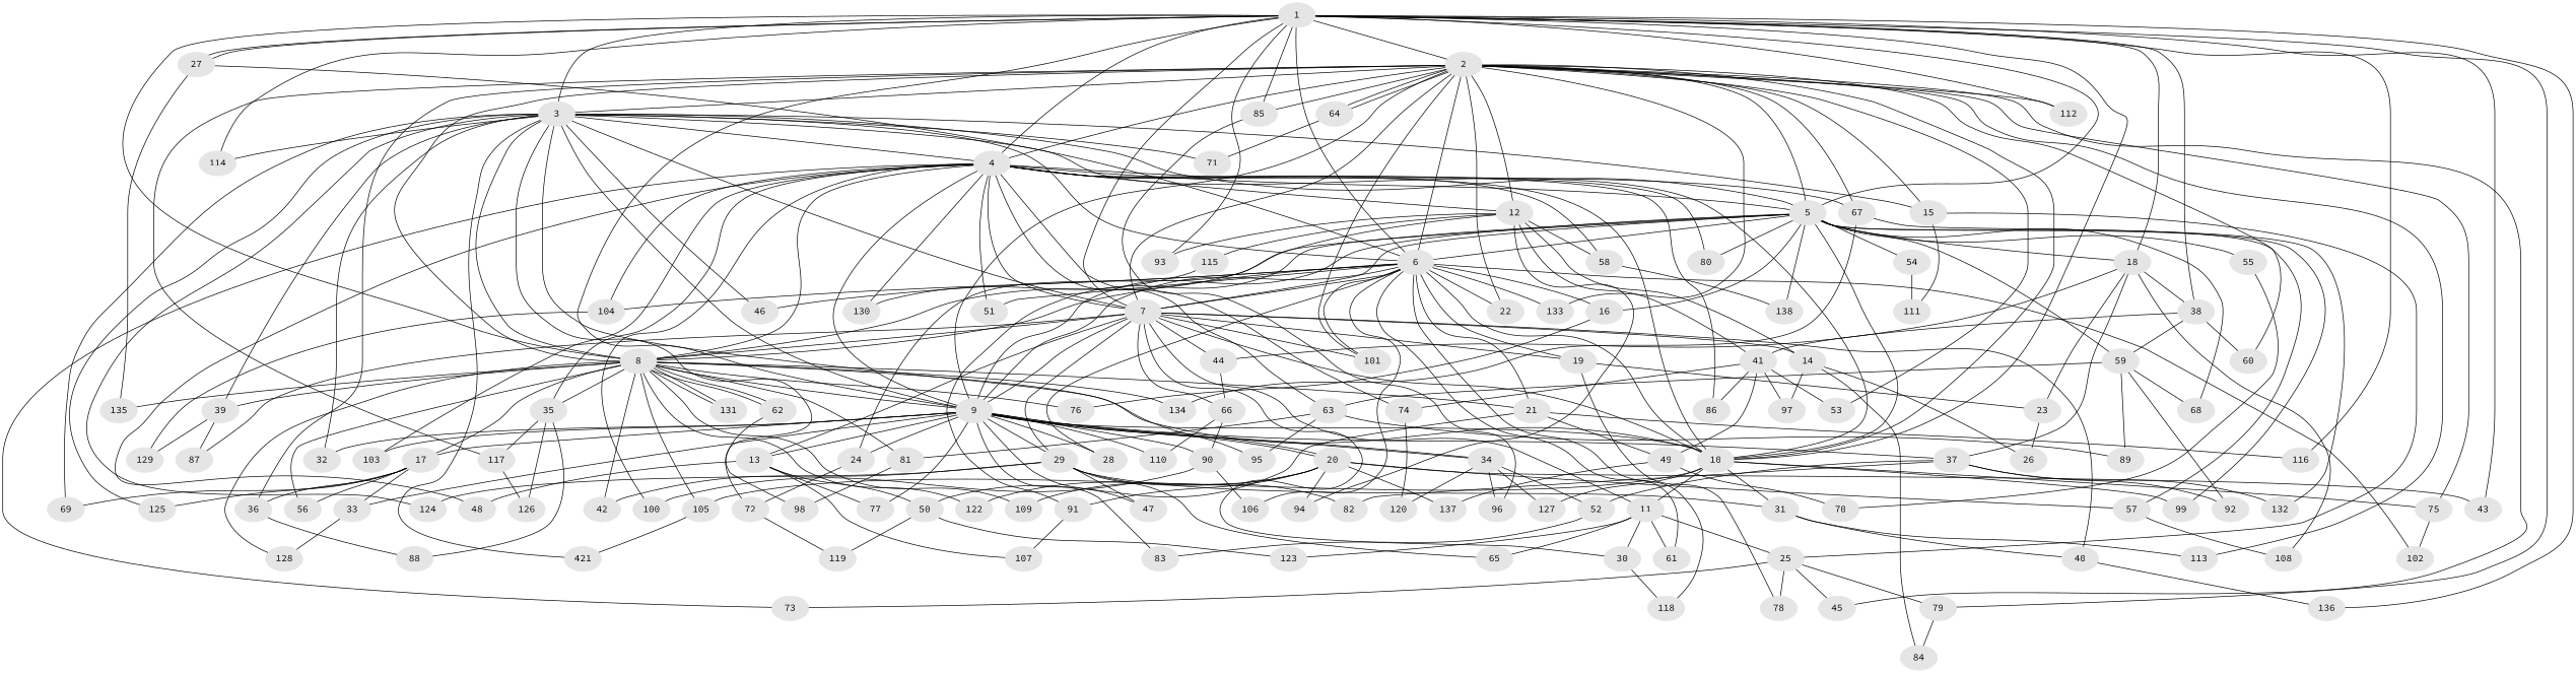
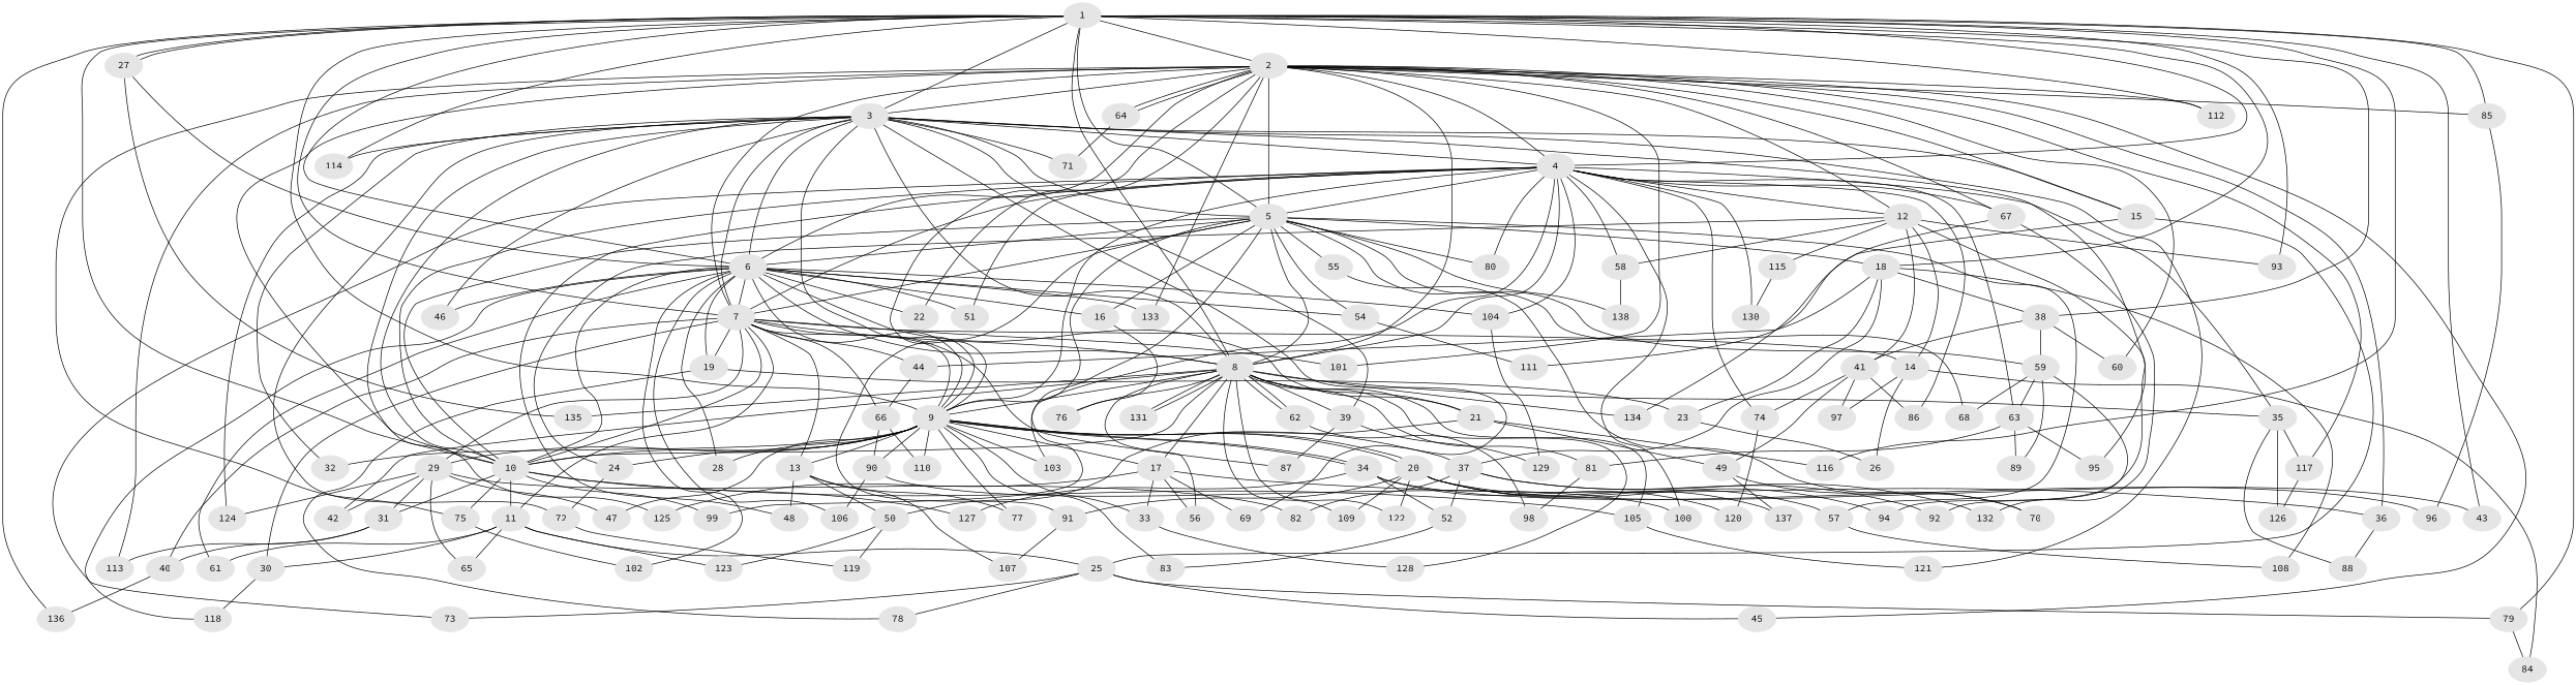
  graph {
    fontname="Source Code Pro"
    node [color=gray90 fontname="Source Code Pro" style=filled]
    edge [fontname="Source Code Pro"]
    1
    2
    3
    4
    5
    6
    7
    8
    9
    10
    18
    27
    38
    43
    79
    85
    93
    112
    114
    116
    136
    12
    15
    22
    36
    45
-   53
    60
    64
    67
    75
    101
    113
    117
    133
    32
    39
    46
    69
    71
    72
    95
-   121 [label=421]
+   121
    124
    125
    35
    48
    51
    58
    63
    73
    74
    80
    86
    100
    103
    104
    130
    16
    54
    55
    57
    59
    68
    91
    99
    138
    19
    21
    28
    61
    102
    106
    118
    11
    13
    14
    29
    30
    40
    44
    66
    87
    17
    42
    56
    62
    76
    81
    105
    109
    122
    128
    131
    134
    135
    20
    24
    33
    34
    37
    47
    77
    83
    90
    110
    31
    127
    23
    108
    41
    84
    96
    115
    94
    25
    111
    88
    132
    126
    129
    119
    89
    120
    70
    92
    107
    78
    50
    49
    65
    123
    26
    97
    82
    98
    137
    52
    1 -- 2
    1 -- 3
    1 -- 4
    1 -- 5
    1 -- 6
    1 -- 7
    1 -- 8
    1 -- 9
    1 -- 10
    1 -- 18
    1 -- 27
    1 -- 27
    1 -- 38
    1 -- 43
    1 -- 79
    1 -- 85
    1 -- 93
    1 -- 112
    1 -- 114
    1 -- 116
    1 -- 136
    2 -- 3
    2 -- 4
    2 -- 5
    2 -- 6
    2 -- 7
    2 -- 8
    2 -- 9
    2 -- 10
    2 -- 85
    2 -- 112
    2 -- 12
    2 -- 15
    2 -- 22
    2 -- 36
    2 -- 45
-   2 -- 53
    2 -- 60
    2 -- 64
    2 -- 64
    2 -- 67
    2 -- 75
    2 -- 101
    2 -- 113
    2 -- 117
    2 -- 133
    3 -- 4
    3 -- 5
    3 -- 6
    3 -- 7
    3 -- 8
    3 -- 9
    3 -- 10
    3 -- 114
    3 -- 15
    3 -- 32
    3 -- 39
    3 -- 46
    3 -- 69
    3 -- 71
    3 -- 72
    3 -- 95
    3 -- 121
    3 -- 124
    3 -- 125
    4 -- 5
    4 -- 7
    4 -- 8
    4 -- 9
    4 -- 10
    4 -- 12
    4 -- 67
    4 -- 35
    4 -- 48
    4 -- 51
    4 -- 58
    4 -- 63
    4 -- 73
    4 -- 74
    4 -- 80
    4 -- 86
    4 -- 100
    4 -- 103
    4 -- 104
    4 -- 130
    5 -- 6
    5 -- 7
    5 -- 8
    5 -- 9
    5 -- 10
    5 -- 18
    5 -- 80
    5 -- 16
    5 -- 54
    5 -- 55
    5 -- 57
    5 -- 59
    5 -- 68
    5 -- 91
    5 -- 99
    5 -- 138
    6 -- 7
    6 -- 8
    6 -- 9
    6 -- 10
    6 -- 22
    6 -- 133
    6 -- 46
    6 -- 51
    6 -- 104
    6 -- 16
-   6 -- 101
+   6 -- 54
    6 -- 19
    6 -- 21
    6 -- 28
    6 -- 61
    6 -- 102
    6 -- 106
    6 -- 118
    7 -- 8
    7 -- 9
    7 -- 10
    7 -- 101
    7 -- 19
    7 -- 11
    7 -- 13
    7 -- 14
    7 -- 29
    7 -- 30
    7 -- 40
    7 -- 44
    7 -- 66
    7 -- 87
    8 -- 9
    8 -- 10
    8 -- 39
    8 -- 35
    8 -- 21
    8 -- 17
    8 -- 42
    8 -- 56
    8 -- 62
    8 -- 62
    8 -- 76
    8 -- 81
    8 -- 105
    8 -- 109
    8 -- 122
    8 -- 128
    8 -- 131
    8 -- 131
    8 -- 134
    8 -- 135
    9 -- 10
    9 -- 32
    9 -- 103
    9 -- 28
    9 -- 13
    9 -- 29
    9 -- 17
    9 -- 20
    9 -- 20
    9 -- 24
    9 -- 33
    9 -- 34
    9 -- 34
    9 -- 37
    9 -- 47
    9 -- 77
    9 -- 83
    9 -- 90
    9 -- 110
    10 -- 75
    10 -- 99
    10 -- 11
    10 -- 105
    10 -- 31
    10 -- 127
    18 -- 38
    18 -- 44
    18 -- 37
    18 -- 23
    18 -- 108
    27 -- 6
    27 -- 135
    38 -- 60
    38 -- 59
    38 -- 41
    79 -- 84
    85 -- 96
    12 -- 93
    12 -- 58
    12 -- 14
    12 -- 24
    12 -- 41
    12 -- 115
    12 -- 94
    15 -- 25
    15 -- 111
    36 -- 88
    64 -- 71
    67 -- 134
    67 -- 132
    75 -- 102
    117 -- 126
    39 -- 87
    39 -- 129
    72 -- 119
    35 -- 117
    35 -- 88
    35 -- 126
    58 -- 138
    63 -- 95
    63 -- 81
    63 -- 89
    74 -- 120
    104 -- 129
    16 -- 76
    54 -- 111
    55 -- 70
    57 -- 108
    59 -- 63
    59 -- 68
    59 -- 89
    59 -- 92
    91 -- 107
    19 -- 23
    19 -- 78
    21 -- 116
    21 -- 50
    21 -- 49
    11 -- 61
    11 -- 30
    11 -- 25
    11 -- 65
    11 -- 123
    13 -- 48
    13 -- 77
    13 -- 107
    13 -- 50
    14 -- 84
    14 -- 26
    14 -- 97
    29 -- 124
    29 -- 42
    29 -- 47
    29 -- 31
    29 -- 65
    29 -- 82
    30 -- 118
    40 -- 136
    44 -- 66
    66 -- 90
    66 -- 110
    17 -- 36
    17 -- 69
    17 -- 125
    17 -- 56
    17 -- 33
    62 -- 98
    81 -- 98
    105 -- 121
    20 -- 43
    20 -- 57
    20 -- 91
    20 -- 109
    20 -- 122
    20 -- 94
    20 -- 137
    24 -- 72
    33 -- 128
    34 -- 127
    34 -- 96
    34 -- 120
    34 -- 52
    37 -- 132
    37 -- 92
    37 -- 82
    37 -- 52
    90 -- 100
    90 -- 106
    31 -- 113
    31 -- 40
    23 -- 26
-   41 -- 53
    41 -- 74
    41 -- 86
    41 -- 49
    41 -- 97
    115 -- 130
    25 -- 79
    25 -- 45
    25 -- 73
    25 -- 78
    50 -- 119
    50 -- 123
    49 -- 70
    49 -- 137
    52 -- 83
  }
